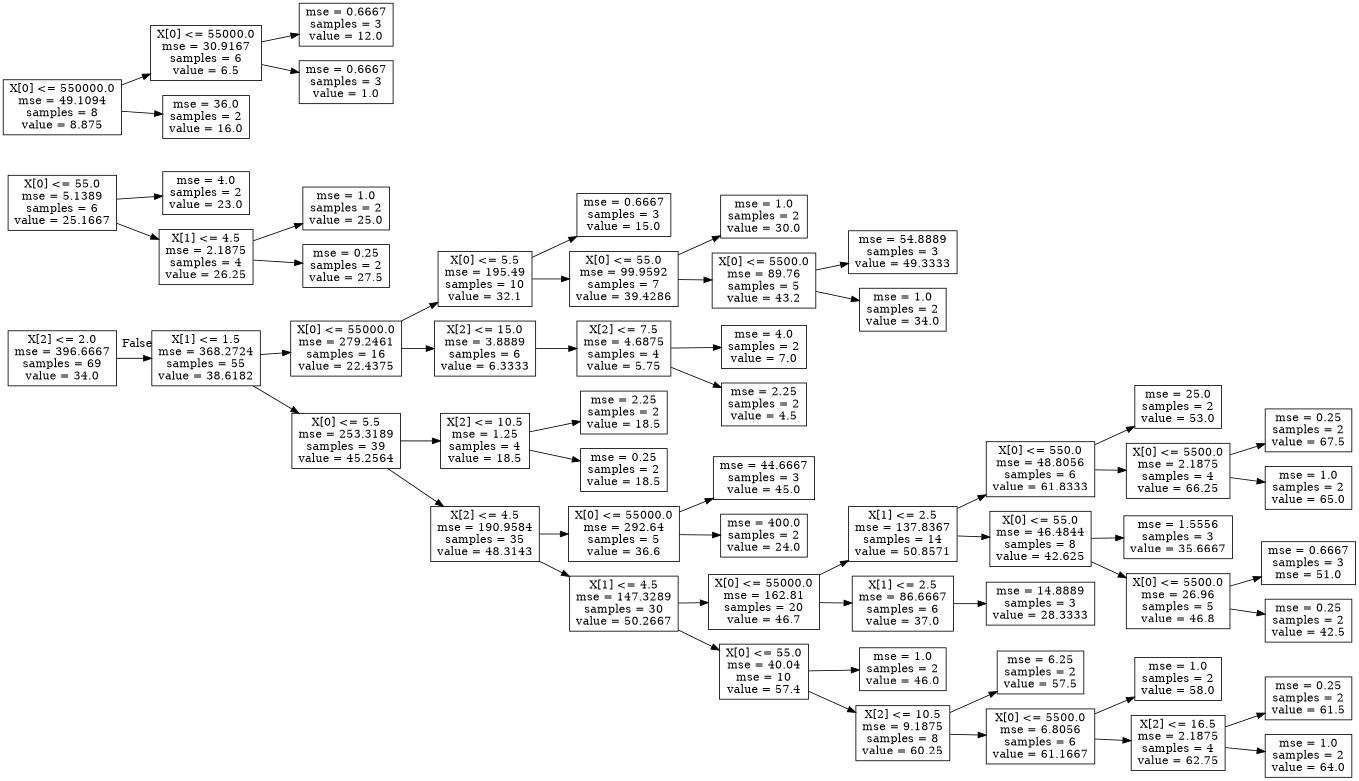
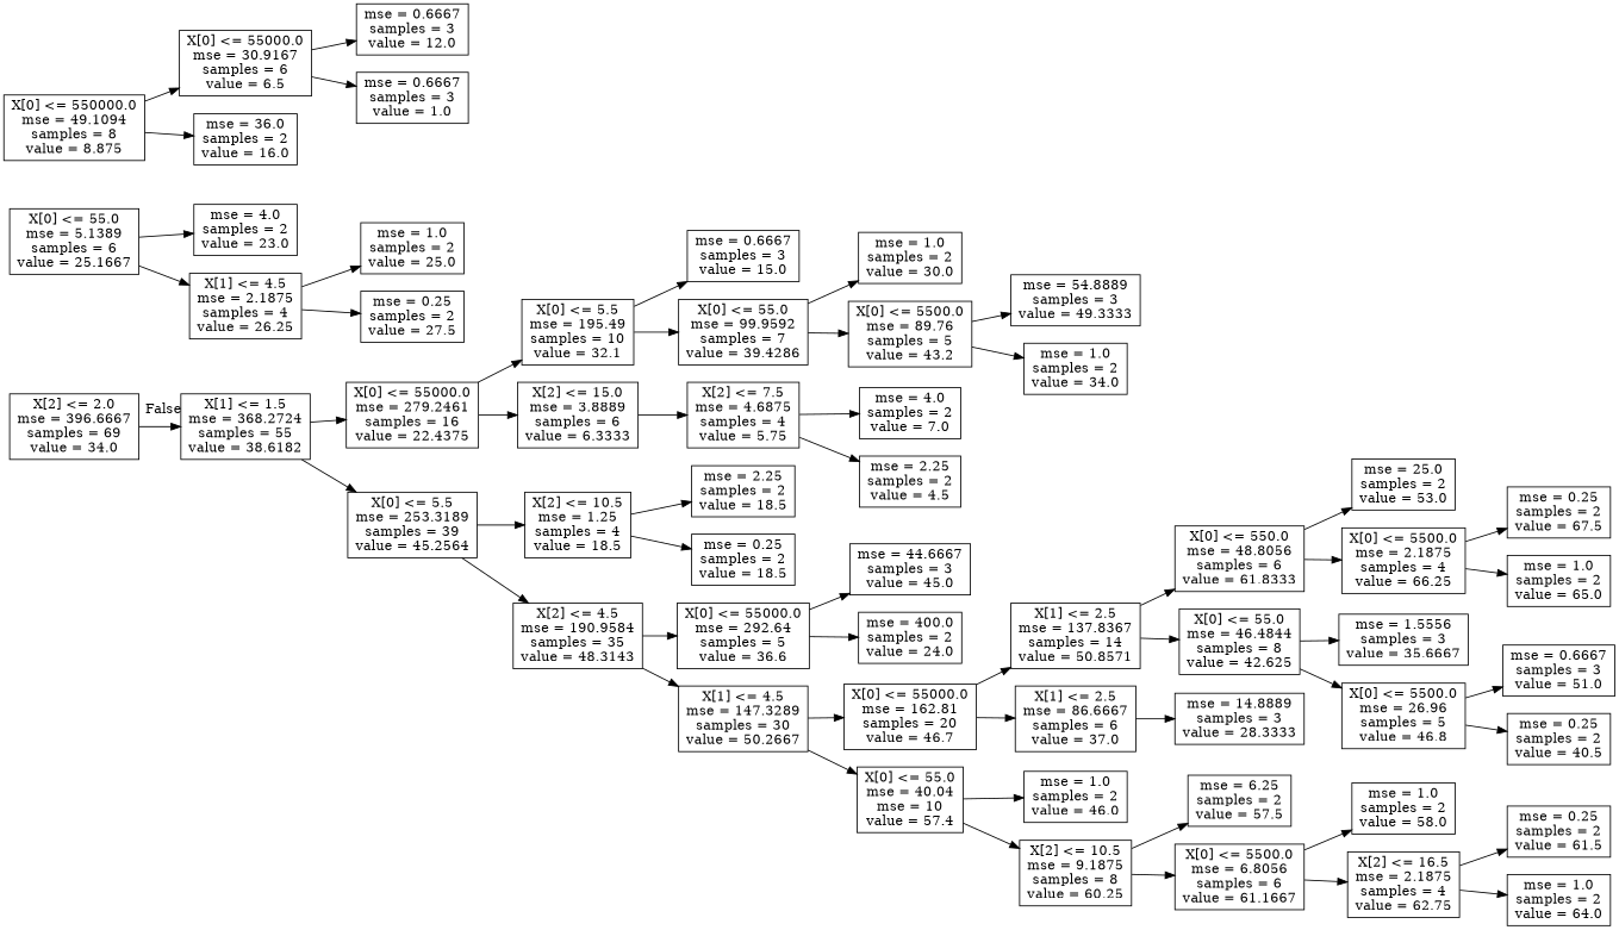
  digraph {
    rankdir=LR
    node [shape=box]
    n1 [label="X[2] <= 2.0\nmse = 396.6667\nsamples = 69\nvalue = 34.0"]
    n2 [label="X[1] <= 1.5\nmse = 368.2724\nsamples = 55\nvalue = 38.6182"]
    n3 [label="X[0] <= 55000.0\nmse = 279.2461\nsamples = 16\nvalue = 22.4375"]
    n4 [label="X[0] <= 5.5\nmse = 253.3189\nsamples = 39\nvalue = 45.2564"]
    n5 [label="X[0] <= 55.0\nmse = 5.1389\nsamples = 6\nvalue = 25.1667"]
    n6 [label="mse = 4.0\nsamples = 2\nvalue = 23.0"]
    n7 [label="X[1] <= 4.5\nmse = 2.1875\nsamples = 4\nvalue = 26.25"]
    n8 [label="X[0] <= 550000.0\nmse = 49.1094\nsamples = 8\nvalue = 8.875"]
    n9 [label="X[0] <= 55000.0\nmse = 30.9167\nsamples = 6\nvalue = 6.5"]
    n10 [label="mse = 36.0\nsamples = 2\nvalue = 16.0"]
    n11 [label="mse = 1.0\nsamples = 2\nvalue = 25.0"]
    n12 [label="mse = 0.25\nsamples = 2\nvalue = 27.5"]
    n13 [label="mse = 0.6667\nsamples = 3\nvalue = 12.0"]
    n14 [label="mse = 0.6667\nsamples = 3\nvalue = 1.0"]
    n15 [label="X[0] <= 5.5\nmse = 195.49\nsamples = 10\nvalue = 32.1"]
    n16 [label="X[2] <= 15.0\nmse = 3.8889\nsamples = 6\nvalue = 6.3333"]
    n17 [label="X[2] <= 10.5\nmse = 1.25\nsamples = 4\nvalue = 18.5"]
    n18 [label="X[2] <= 4.5\nmse = 190.9584\nsamples = 35\nvalue = 48.3143"]
    n19 [label="mse = 0.6667\nsamples = 3\nvalue = 15.0"]
    n20 [label="X[0] <= 55.0\nmse = 99.9592\nsamples = 7\nvalue = 39.4286"]
    n21 [label="X[2] <= 7.5\nmse = 4.6875\nsamples = 4\nvalue = 5.75"]
    n22 [label="mse = 1.0\nsamples = 2\nvalue = 30.0"]
    n23 [label="X[0] <= 5500.0\nmse = 89.76\nsamples = 5\nvalue = 43.2"]
    n24 [label="mse = 54.8889\nsamples = 3\nvalue = 49.3333"]
    n25 [label="mse = 1.0\nsamples = 2\nvalue = 34.0"]
    n26 [label="mse = 4.0\nsamples = 2\nvalue = 7.0"]
    n27 [label="mse = 2.25\nsamples = 2\nvalue = 4.5"]
    n28 [label="mse = 2.25\nsamples = 2\nvalue = 18.5"]
    n29 [label="mse = 0.25\nsamples = 2\nvalue = 18.5"]
    n30 [label="X[0] <= 55000.0\nmse = 292.64\nsamples = 5\nvalue = 36.6"]
    n31 [label="X[1] <= 4.5\nmse = 147.3289\nsamples = 30\nvalue = 50.2667"]
    n32 [label="mse = 44.6667\nsamples = 3\nvalue = 45.0"]
    n33 [label="mse = 400.0\nsamples = 2\nvalue = 24.0"]
    n34 [label="X[0] <= 55000.0\nmse = 162.81\nsamples = 20\nvalue = 46.7"]
    n35 [label="X[0] <= 55.0\nmse = 40.04\nmse = 10\nvalue = 57.4"]
    n36 [label="X[1] <= 2.5\nmse = 137.8367\nsamples = 14\nvalue = 50.8571"]
    n37 [label="X[1] <= 2.5\nmse = 86.6667\nsamples = 6\nvalue = 37.0"]
    n38 [label="mse = 1.0\nsamples = 2\nvalue = 46.0"]
    n39 [label="X[2] <= 10.5\nmse = 9.1875\nsamples = 8\nvalue = 60.25"]
    n40 [label="X[0] <= 550.0\nmse = 48.8056\nsamples = 6\nvalue = 61.8333"]
    n41 [label="X[0] <= 55.0\nmse = 46.4844\nsamples = 8\nvalue = 42.625"]
    n42 [label="mse = 14.8889\nsamples = 3\nvalue = 28.3333"]
    n43 [label="mse = 25.0\nsamples = 2\nvalue = 53.0"]
    n44 [label="X[0] <= 5500.0\nmse = 2.1875\nsamples = 4\nvalue = 66.25"]
    n45 [label="mse = 1.5556\nsamples = 3\nvalue = 35.6667"]
    n46 [label="X[0] <= 5500.0\nmse = 26.96\nsamples = 5\nvalue = 46.8"]
    n47 [label="mse = 0.25\nsamples = 2\nvalue = 67.5"]
    n48 [label="mse = 1.0\nsamples = 2\nvalue = 65.0"]
-   n49 [label="mse = 0.6667\nsamples = 3\nmse = 51.0"]
-   n50 [label="mse = 0.25\nsamples = 2\nvalue = 42.5"]
+   n49 [label="mse = 0.6667\nsamples = 3\nvalue = 51.0"]
+   n50 [label="mse = 0.25\nsamples = 2\nvalue = 40.5"]
    n51 [label="mse = 6.25\nsamples = 2\nvalue = 57.5"]
    n52 [label="X[0] <= 5500.0\nmse = 6.8056\nsamples = 6\nvalue = 61.1667"]
    n53 [label="mse = 1.0\nsamples = 2\nvalue = 58.0"]
    n54 [label="X[2] <= 16.5\nmse = 2.1875\nsamples = 4\nvalue = 62.75"]
    n55 [label="mse = 0.25\nsamples = 2\nvalue = 61.5"]
    n56 [label="mse = 1.0\nsamples = 2\nvalue = 64.0"]
    n1 -> n2 [headlabel=False labelangle=-45 labeldistance=2.5]
    n2 -> n3
    n2 -> n4
    n3 -> n15
    n3 -> n16
    n4 -> n17
    n4 -> n18
    n5 -> n6
    n5 -> n7
    n7 -> n11
    n7 -> n12
    n8 -> n9
    n8 -> n10
    n9 -> n13
    n9 -> n14
    n15 -> n19
    n15 -> n20
    n16 -> n21
    n17 -> n28
    n17 -> n29
    n18 -> n30
    n18 -> n31
    n20 -> n22
    n20 -> n23
    n21 -> n26
    n21 -> n27
    n23 -> n24
    n23 -> n25
    n30 -> n32
    n30 -> n33
    n31 -> n34
    n31 -> n35
    n34 -> n36
    n34 -> n37
    n35 -> n38
    n35 -> n39
    n36 -> n40
    n36 -> n41
    n37 -> n42
    n39 -> n51
    n39 -> n52
    n40 -> n43
    n40 -> n44
    n41 -> n45
    n41 -> n46
    n44 -> n47
    n44 -> n48
    n46 -> n49
    n46 -> n50
    n52 -> n53
    n52 -> n54
    n54 -> n55
    n54 -> n56
  }
